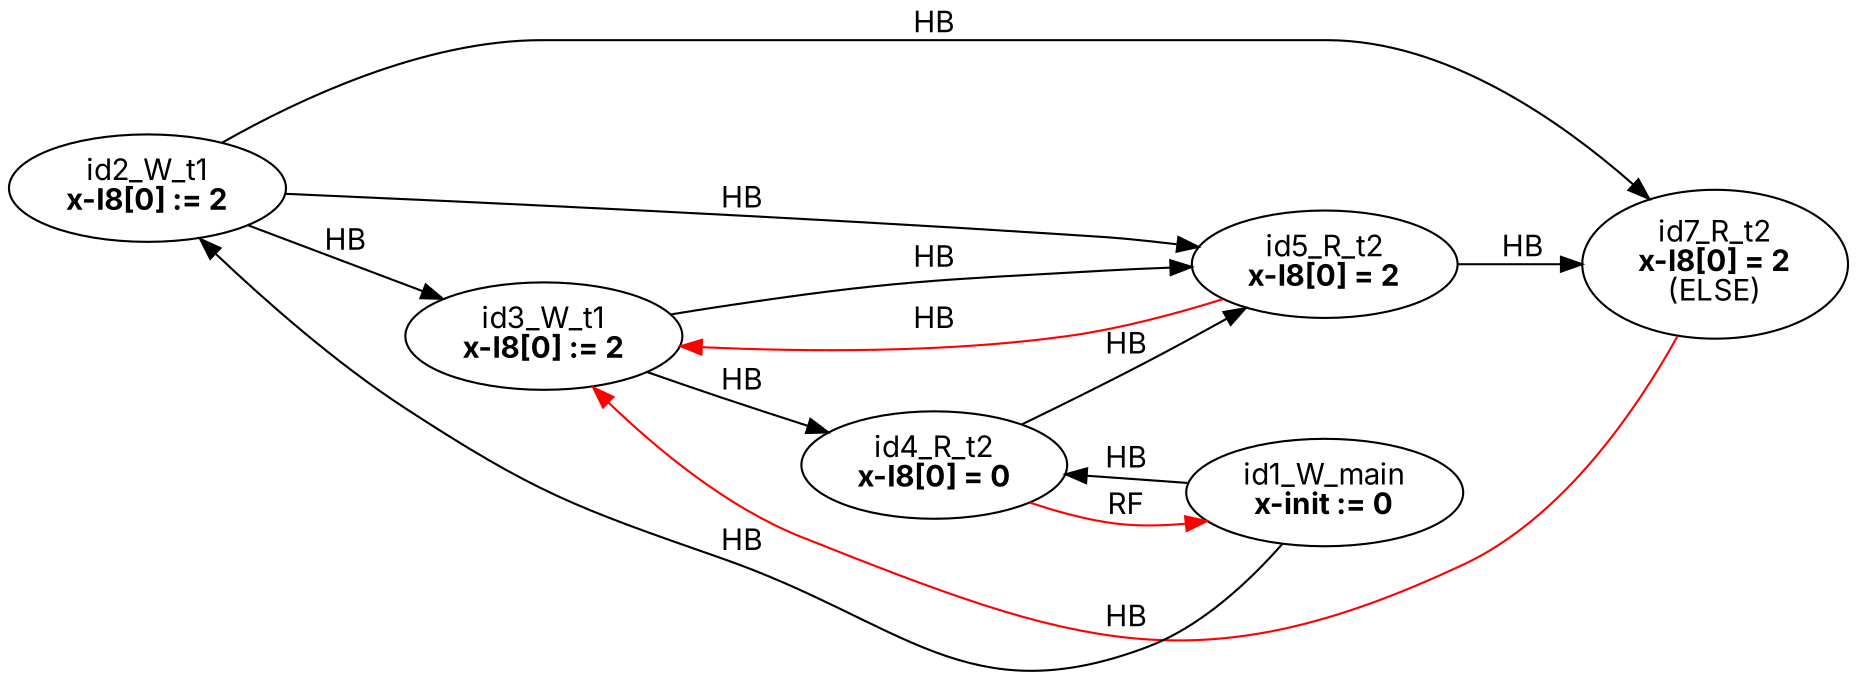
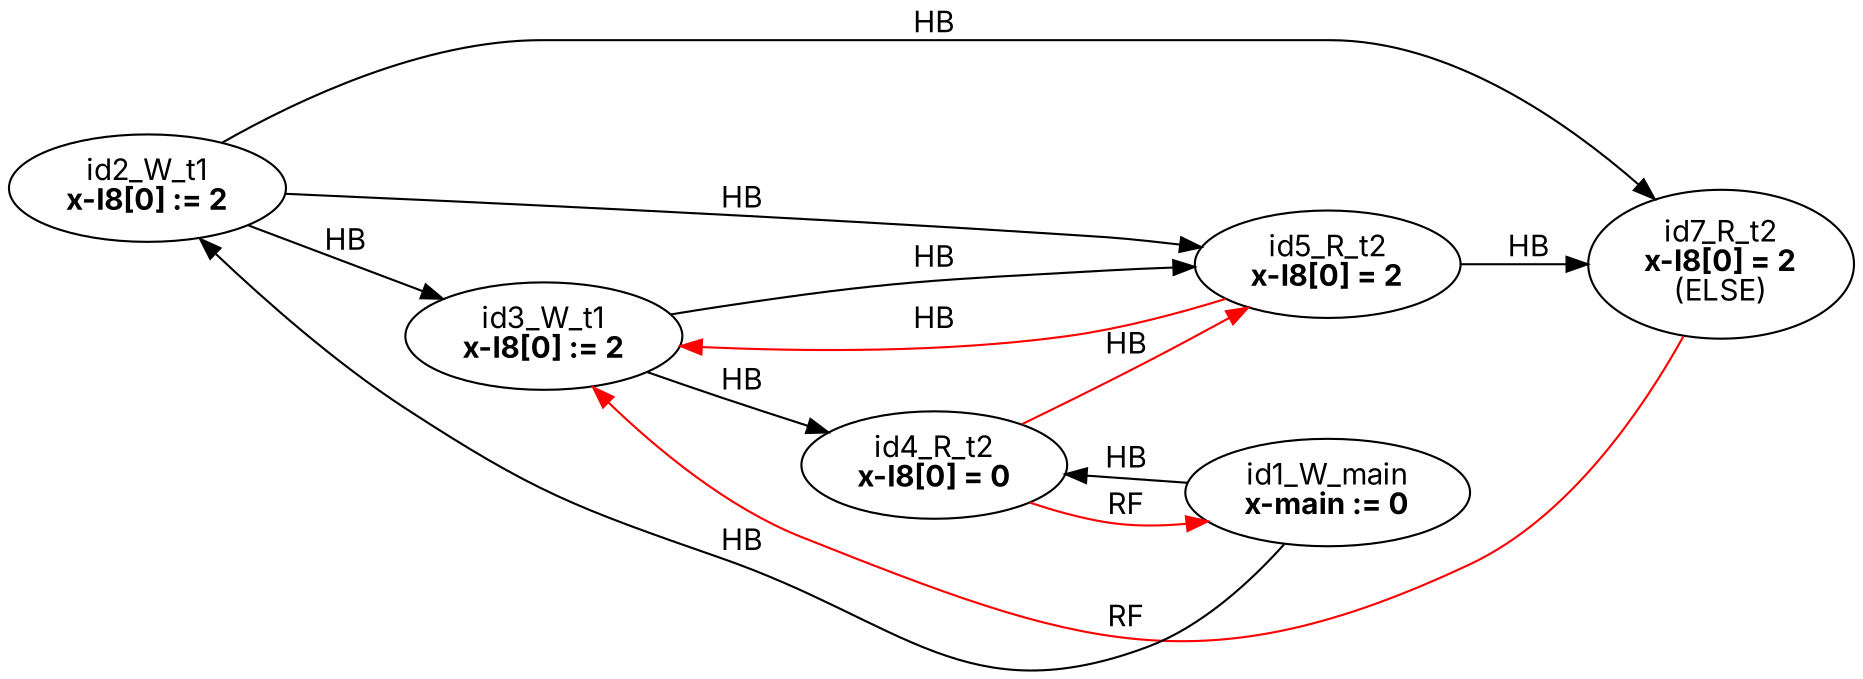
  digraph {
    fontname=Inter
    rankdir=LR
    splines=true
    node [fontname=Inter]
    edge [color=black fontname=Inter]
    n1 [label=<id2_W_t1<br/><B>x-I8[0] := 2</B>>]
    n2 [label=<id3_W_t1<br/><B>x-I8[0] := 2</B>>]
    n3 [label=<id5_R_t2<br/><B>x-I8[0] = 2</B>>]
    n4 [label=<id7_R_t2<br/><B>x-I8[0] = 2</B><br/>(ELSE)>]
    n5 [label=<id4_R_t2<br/><B>x-I8[0] = 0</B>>]
-   n6 [label=<id1_W_main<br/><B>x-init := 0</B>>]
+   n6 [label=<id1_W_main<br/><B>x-main := 0</B>>]
    n1 -> n2 [label=HB]
    n1 -> n3 [label=HB]
    n1 -> n4 [label=HB]
    n2 -> n3 [label=HB]
    n2 -> n5 [label=HB]
    n3 -> n2 [color=red label=HB]
    n3 -> n4 [label=HB]
-   n4 -> n2 [color=red label=HB]
-   n5 -> n3 [label=HB]
+   n4 -> n2 [color=red label=RF]
+   n5 -> n3 [color=red label=HB]
    n5 -> n6 [color=red label=RF]
    n6 -> n1 [label=HB]
    n6 -> n5 [label=HB]
  }
